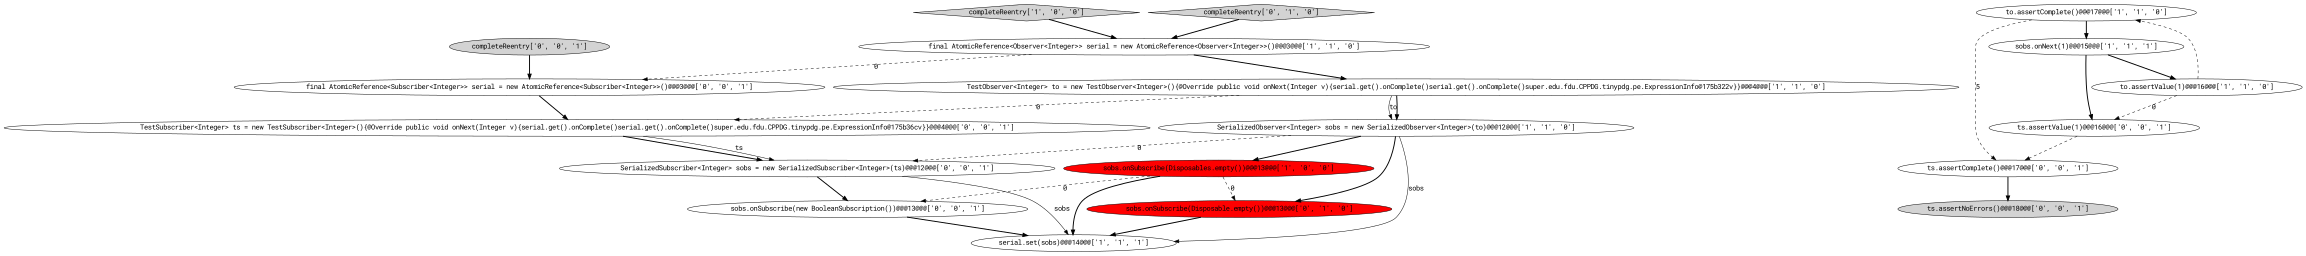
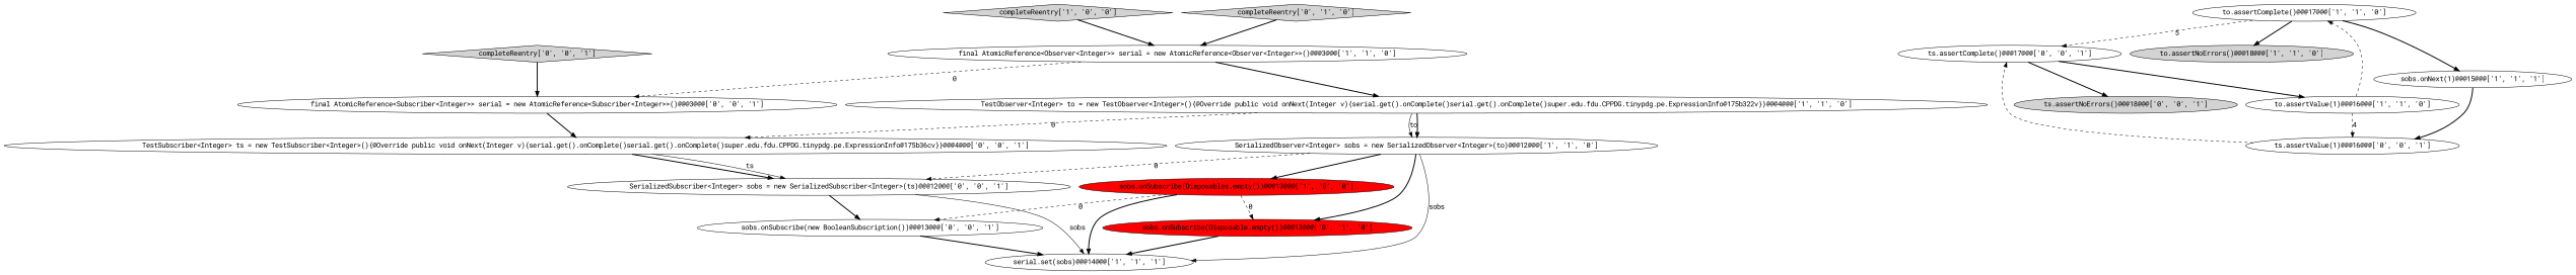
  digraph {
    fontname="Roboto Mono"
    node [fillcolor=white fontname="Roboto Mono" shape=ellipse style=filled]
    edge [fontname="Roboto Mono" style=bold]
    n1 [fillcolor=red label="sobs.onSubscribe(Disposable.empty())@@@13@@@['0', '1', '0']"]
    n2 [label="serial.set(sobs)@@@14@@@['1', '1', '1']"]
    n3 [label="to.assertComplete()@@@17@@@['1', '1', '0']"]
    n4 [label="ts.assertComplete()@@@17@@@['0', '0', '1']"]
+   n5 [fillcolor=lightgray label="to.assertNoErrors()@@@18@@@['1', '1', '0']"]
    n6 [label="sobs.onNext(1)@@@15@@@['1', '1', '1']"]
    n7 [fillcolor=lightgray label="ts.assertNoErrors()@@@18@@@['0', '0', '1']"]
    n8 [fillcolor=lightgray label="completeReentry['1', '0', '0']" shape=diamond]
    n9 [label="final AtomicReference<Observer<Integer>> serial = new AtomicReference<Observer<Integer>>()@@@3@@@['1', '1', '0']"]
    n10 [label="final AtomicReference<Subscriber<Integer>> serial = new AtomicReference<Subscriber<Integer>>()@@@3@@@['0', '0', '1']"]
    n11 [label="TestObserver<Integer> to = new TestObserver<Integer>(){@Override public void onNext(Integer v){serial.get().onComplete()serial.get().onComplete()super.edu.fdu.CPPDG.tinypdg.pe.ExpressionInfo@175b322v}}@@@4@@@['1', '1', '0']"]
    n12 [fillcolor=lightgray label="completeReentry['0', '1', '0']" shape=diamond]
    n13 [label="TestSubscriber<Integer> ts = new TestSubscriber<Integer>(){@Override public void onNext(Integer v){serial.get().onComplete()serial.get().onComplete()super.edu.fdu.CPPDG.tinypdg.pe.ExpressionInfo@175b36cv}}@@@4@@@['0', '0', '1']"]
    n14 [label="SerializedSubscriber<Integer> sobs = new SerializedSubscriber<Integer>(ts)@@@12@@@['0', '0', '1']"]
    n15 [label="sobs.onSubscribe(new BooleanSubscription())@@@13@@@['0', '0', '1']"]
    n16 [label="to.assertValue(1)@@@16@@@['1', '1', '0']"]
    n17 [label="ts.assertValue(1)@@@16@@@['0', '0', '1']"]
    n18 [fillcolor=red label="sobs.onSubscribe(Disposables.empty())@@@13@@@['1', '0', '0']"]
-   n19 [fillcolor=lightgray label="completeReentry['0', '0', '1']"]
+   n19 [fillcolor=lightgray label="completeReentry['0', '0', '1']" shape=diamond]
    n20 [label="SerializedObserver<Integer> sobs = new SerializedObserver<Integer>(to)@@@12@@@['1', '1', '0']"]
    n1 -> n2
    n3 -> n4 [label=5 style=dashed]
+   n3 -> n5
    n3 -> n6
    n4 -> n7
-   n6 -> n16
+   n4 -> n16
    n6 -> n17
    n8 -> n9
    n9 -> n10 [label=0 style=dashed]
    n9 -> n11
    n10 -> n13
    n11 -> n13 [label=0 style=dashed]
    n11 -> n20 [label=to style=solid]
    n11 -> n20
    n12 -> n9
    n13 -> n14
    n13 -> n14 [label=ts style=solid]
    n14 -> n2 [label=sobs style=solid]
    n14 -> n15
    n15 -> n2
    n16 -> n3 [style=dashed]
-   n16 -> n17 [label=0 style=dashed]
+   n16 -> n17 [label=4 style=dashed]
    n17 -> n4 [style=dashed]
    n18 -> n1 [label=0 style=dashed]
    n18 -> n2
    n18 -> n15 [label=0 style=dashed]
    n19 -> n10
    n20 -> n1
    n20 -> n2 [label=sobs style=solid]
    n20 -> n14 [label=0 style=dashed]
    n20 -> n18
  }
